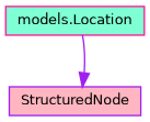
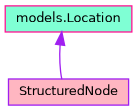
  digraph {
    node [fontname=Helvetica fontsize=10 shape=record style=filled]
    n1 [color=deeppink fillcolor=aquamarine fontcolor=black height=0.2 label="models.Location" width=0.4]
    n2 [color=purple fillcolor=lightpink height=0.2 label=StructuredNode width=0.4]
-   n2 -> n1 [color=purple dir=back fontname=Helvetica fontsize=10 labelfontname=Helvetica labelfontsize=10 style=solid]
+   n1 -> n2 [color=purple dir=back fontname=Helvetica fontsize=10 labelfontname=Helvetica labelfontsize=10 style=solid]
  }
